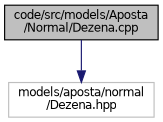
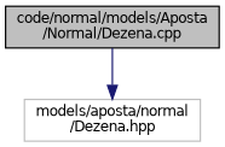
  digraph {
    node [fontname=Helvetica fontsize=10 shape=record style=filled]
-   n1 [color=black fillcolor=grey75 fontcolor=black height=0.2 label="code/src/models/Aposta\l/Normal/Dezena.cpp" width=0.4]
+   n1 [color=black fillcolor=grey75 fontcolor=black height=0.2 label="code/normal/models/Aposta\l/Normal/Dezena.cpp" width=0.4]
    n2 [color=grey75 fillcolor=white height=0.2 label="models/aposta/normal\l/Dezena.hpp" width=0.4]
    n1 -> n2 [color=midnightblue fontname=Helvetica fontsize=10 labelfontname=Helvetica labelfontsize=10 style=solid]
  }
